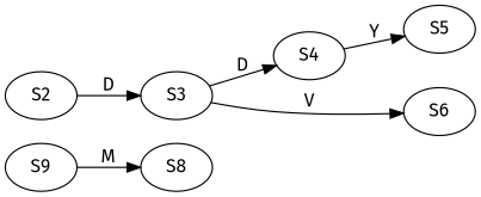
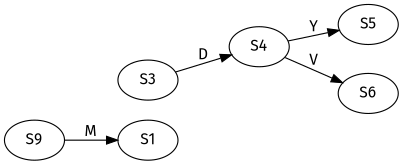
  strict digraph {
    fontname="Fira Sans"
    rankdir=LR
    node [fontname="Fira Sans"]
    edge [fontname="Fira Sans"]
    n1 [label=S9]
-   S1 [label=S8]
-   S2
+   S1
    S3
    S4
    S5
    S6
    n1 -> S1 [label=M]
-   S2 -> S3 [label=D]
    S3 -> S4 [label=D]
    S4 -> S5 [label=Y]
-   S3 -> S6 [label=V]
+   S4 -> S6 [label=V]
  }
